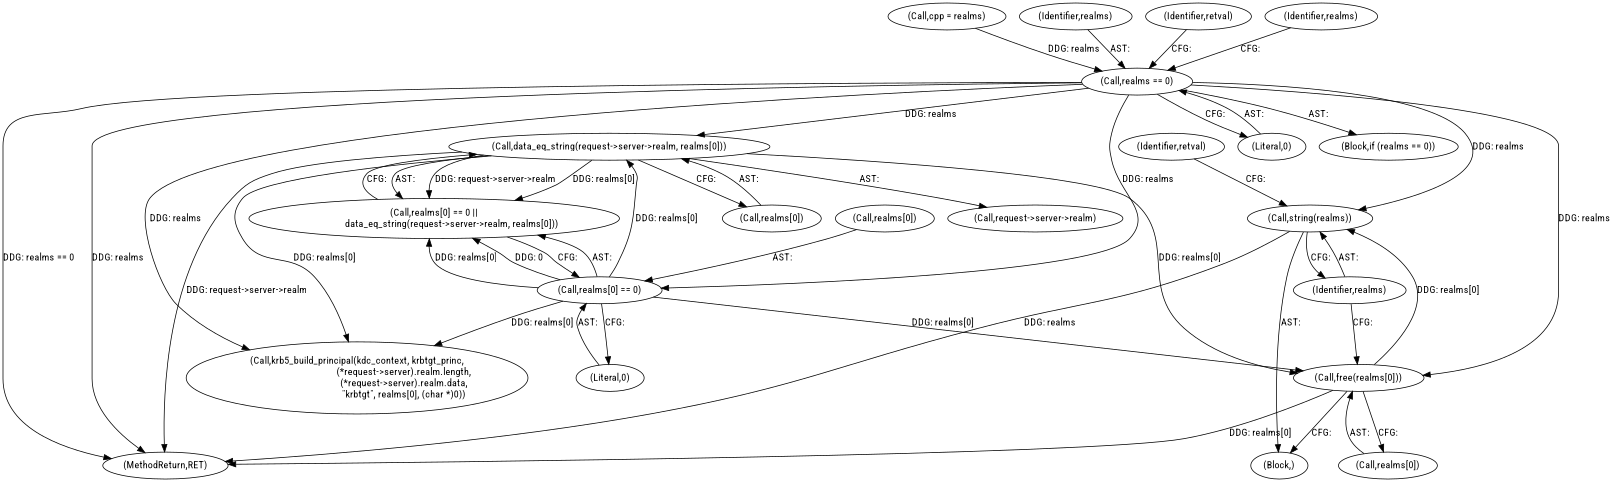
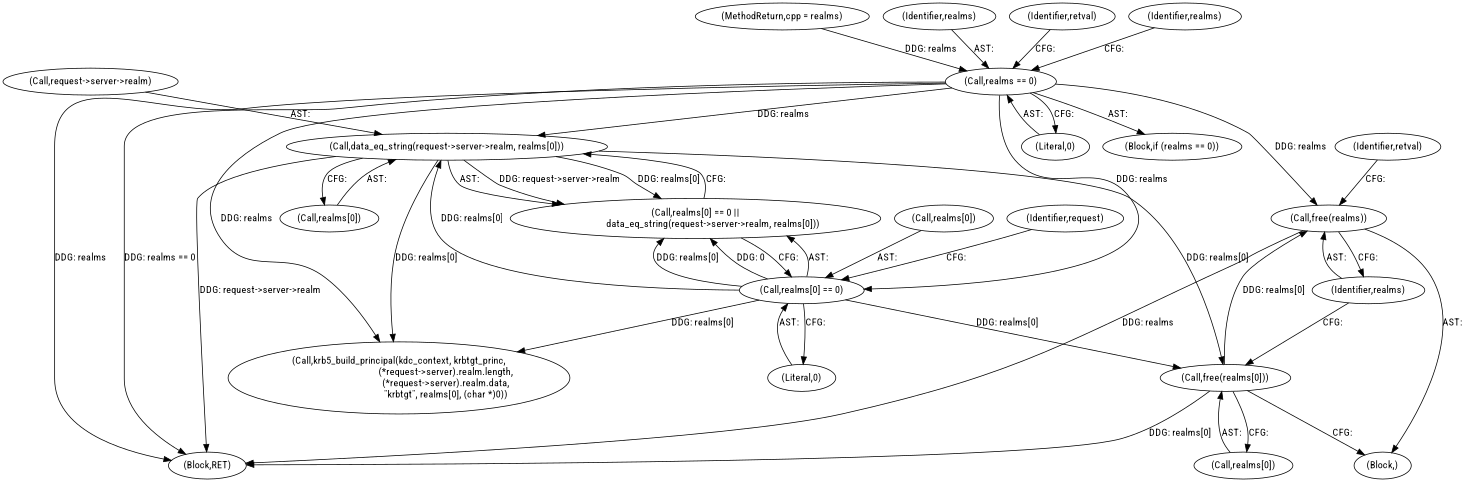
  digraph {
    fontname="Roboto Condensed"
    node [fontname="Roboto Condensed"]
    edge [fontname="Roboto Condensed"]
-   n1 [label="(Call,string(realms))"]
+   n1 [label="(Call,free(realms))"]
    n2 [label="(Identifier,realms)"]
    n3 [label="(Block,)"]
-   n4 [label="(MethodReturn,RET)"]
+   n4 [label="(Block,RET)"]
    n5 [label="(Call,free(realms[0]))"]
    n6 [label="(Call,realms == 0)"]
    n7 [label="(Call,data_eq_string(request->server->realm, realms[0]))"]
    n8 [label="(Call,realms[0] == 0)"]
    n9 [label="(Literal,0)"]
    n10 [label="(Block,if (realms == 0))"]
    n11 [label="(Call,krb5_build_principal(kdc_context, krbtgt_princ,\n                                          (*request->server).realm.length,\n                                          (*request->server).realm.data,\n                                          \"krbtgt\", realms[0], (char *)0))"]
    n12 [label="(Call,realms[0])"]
    n13 [label="(Call,realms[0])"]
    n14 [label="(Call,realms[0] == 0 ||\n                data_eq_string(request->server->realm, realms[0]))"]
    n15 [label="(Literal,0)"]
-   n16 [label="(Call,cpp = realms)"]
+   n16 [label="(MethodReturn,cpp = realms)"]
    n17 [label="(Identifier,realms)"]
    n18 [label="(Call,request->server->realm)"]
    n19 [label="(Identifier,retval)"]
    n20 [label="(Call,realms[0])"]
    n21 [label="(Identifier,realms)"]
+   n22 [label="(Identifier,request)"]
    n23 [label="(Identifier,retval)"]
    n1 -> n2 [label="CFG: "]
    n1 -> n3 [label="AST: "]
    n1 -> n4 [label="DDG: realms"]
    n2 -> n1 [label="AST: "]
    n2 -> n5 [label="CFG: "]
    n5 -> n1 [label="DDG: realms[0]"]
    n5 -> n3 [label="CFG: "]
    n5 -> n4 [label="DDG: realms[0]"]
    n5 -> n12 [label="CFG: "]
    n6 -> n1 [label="DDG: realms"]
    n6 -> n4 [label="DDG: realms == 0"]
    n6 -> n4 [label="DDG: realms"]
-   n6 -> n5 [label="DDG: realms"]
    n6 -> n7 [label="DDG: realms"]
    n6 -> n8 [label="DDG: realms"]
    n6 -> n9 [label="CFG: "]
    n6 -> n10 [label="AST: "]
    n6 -> n11 [label="DDG: realms"]
    n7 -> n4 [label="DDG: request->server->realm"]
    n7 -> n5 [label="DDG: realms[0]"]
    n7 -> n11 [label="DDG: realms[0]"]
    n7 -> n13 [label="CFG: "]
    n7 -> n14 [label="AST: "]
    n7 -> n14 [label="DDG: request->server->realm"]
    n7 -> n14 [label="DDG: realms[0]"]
    n8 -> n5 [label="DDG: realms[0]"]
    n8 -> n7 [label="DDG: realms[0]"]
    n8 -> n11 [label="DDG: realms[0]"]
    n8 -> n14 [label="AST: "]
    n8 -> n14 [label="DDG: realms[0]"]
    n8 -> n14 [label="DDG: 0"]
    n8 -> n15 [label="CFG: "]
    n9 -> n6 [label="AST: "]
    n12 -> n5 [label="AST: "]
    n13 -> n7 [label="AST: "]
    n14 -> n7 [label="CFG: "]
    n14 -> n8 [label="CFG: "]
    n15 -> n8 [label="AST: "]
    n16 -> n6 [label="DDG: realms"]
    n17 -> n6 [label="AST: "]
-   n7 -> n18 [label="AST: "]
+   n18 -> n7 [label="AST: "]
    n19 -> n6 [label="CFG: "]
    n20 -> n8 [label="AST: "]
    n21 -> n6 [label="CFG: "]
+   n22 -> n8 [label="CFG: "]
    n23 -> n1 [label="CFG: "]
  }
